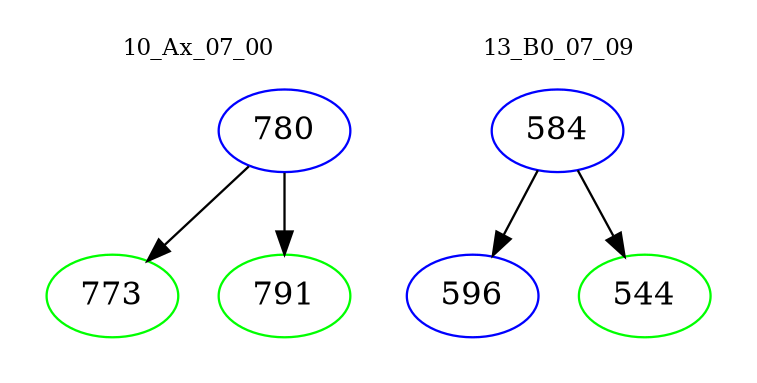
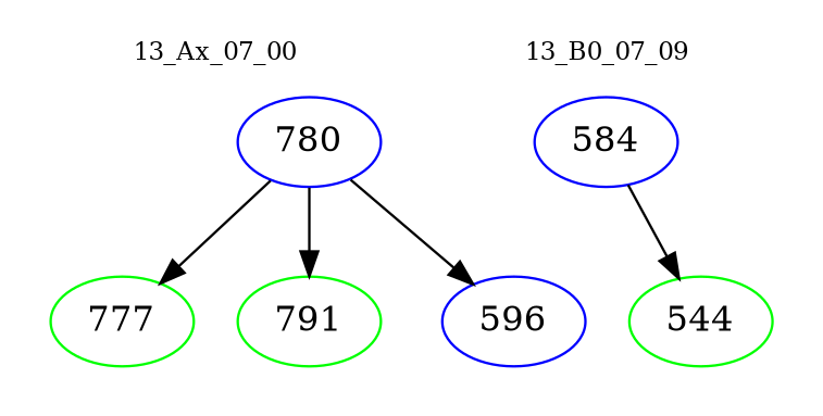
  digraph {
    node [color=blue]
    edge [color=black]
    n1 [label=780]
-   n2 [color=green label=773]
+   n2 [color=green label=777]
    n3 [color=green label=791]
    n4 [label=584]
    n5 [color=green label=544]
    n6 [label=596]
    subgraph cluster_1 {
      color=white
      fontsize=10
-     label="10_Ax_07_00"
+     label="13_Ax_07_00"
      n1
      n2
      n3
    }
    subgraph cluster_2 {
      color=white
      fontsize=10
      label="13_B0_07_09"
      n4
      n5
      n6
    }
    n1 -> n2
    n1 -> n3
    n4 -> n5
-   n4 -> n6
+   n1 -> n6
  }
